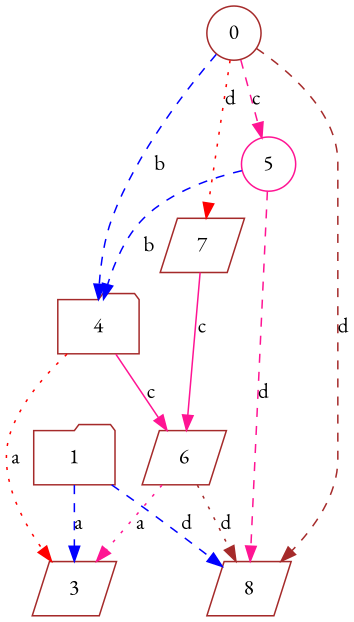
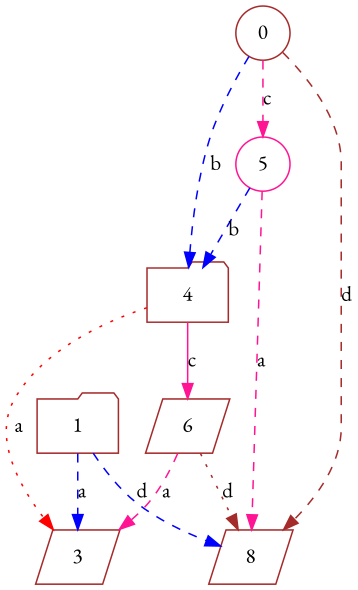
  strict digraph {
    fontname="EB Garamond"
    node [color=brown fontname="EB Garamond" shape=parallelogram]
    edge [color=deeppink fontname="EB Garamond" style=dashed]
    0 [shape=circle]
    4 [shape=folder]
    5 [color=deeppink shape=circle]
-   7
    8
    n6 [label=3]
    6
    1 [shape=folder]
    0 -> 4 [color=blue label=b]
    0 -> 5 [label=c]
-   0 -> 7 [color=red label=d style=dotted]
    0 -> 8 [color=brown label=d]
    4 -> n6 [color=red label=a style=dotted]
    4 -> 6 [label=c style=solid]
    5 -> 4 [color=blue label=b]
-   5 -> 8 [label=d]
-   7 -> 6 [label=c style=solid]
+   5 -> 8 [label=a]
    6 -> 8 [color=brown label=d style=dotted]
-   6 -> n6 [label=a style=dotted]
+   6 -> n6 [label=a]
    1 -> 8 [color=blue label=d]
    1 -> n6 [color=blue label=a]
  }
